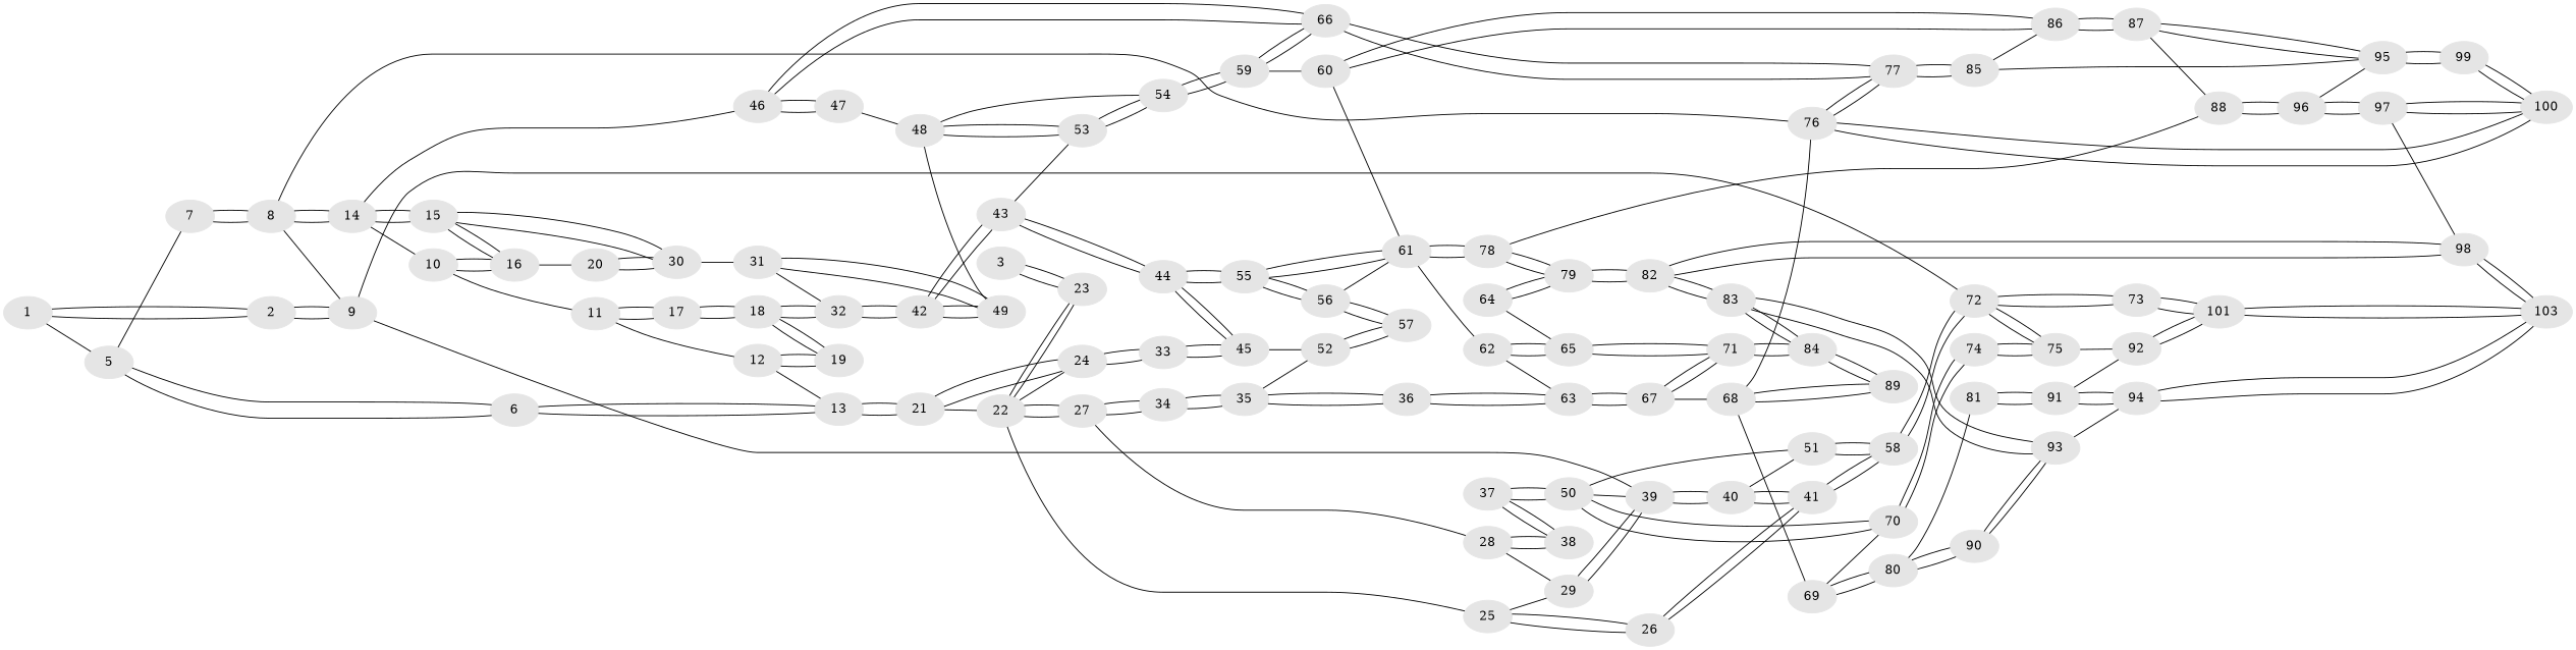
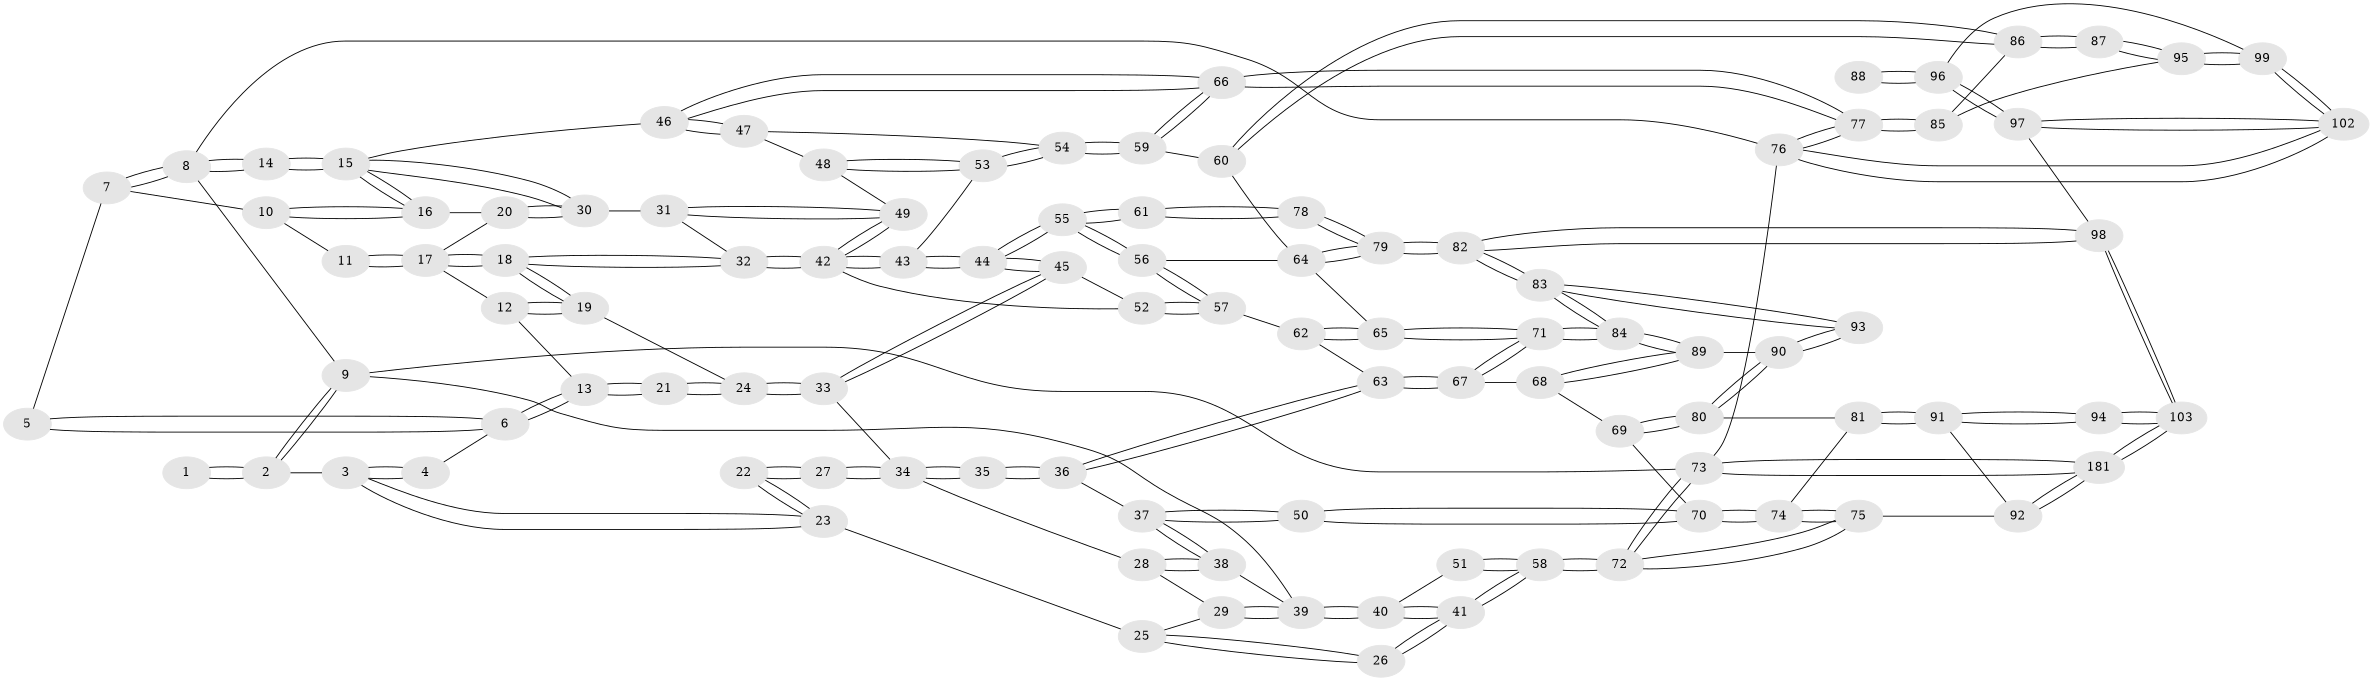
  graph {
    rankdir=LR
    node [color=gray90 style=filled]
    1
    2
    5
    3
    9
    6
    7
+   4
    23
    73
    39
    25
    13
    8
    10
    21
    14
    76
    11
    16
    15
    46
    77
-   100
+   100 [label=102]
    26
    41
-   101
+   101 [label=181]
    12
    17
    20
    19
    18
    24
    22
    30
    47
    66
    31
    32
    42
    33
    27
    28
    34
    29
    45
    58
    38
    35
    40
    49
    43
    52
    36
    37
    63
    57
    50
    67
    51
    70
    72
    44
    53
    55
    54
    56
    61
    48
    59
    74
    62
    60
    64
    78
    65
    79
    75
    86
    87
    88
    71
    68
    82
    84
    85
    69
    89
    80
    90
    81
    92
    n93 [label=103]
    91
    95
    96
    83
    98
    93
    94
    99
    97
    1 -- 2
    1 -- 2
-   1 -- 5
+   2 -- 3
    2 -- 9
    2 -- 9
    5 -- 6
    5 -- 6
    5 -- 7
+   3 -- 4
+   3 -- 4
    3 -- 23
    3 -- 23
-   9 -- 72
+   9 -- 73
    9 -- 39
    6 -- 13
    6 -- 13
    7 -- 8
    7 -- 8
-   14 -- 10
-   22 -- 25
-   68 -- 76
+   7 -- 10
+   4 -- 6
+   23 -- 25
+   73 -- 76
    73 -- 101
    73 -- 101
    39 -- 40
    39 -- 40
    25 -- 26
    25 -- 26
    25 -- 29
    13 -- 21
    13 -- 21
    8 -- 9
    8 -- 14
    8 -- 14
    8 -- 76
    10 -- 11
    10 -- 16
    10 -- 16
    21 -- 24
    21 -- 24
-   21 -- 22
    14 -- 15
    14 -- 15
-   14 -- 46
+   15 -- 46
    76 -- 77
    76 -- 77
    76 -- 100
    76 -- 100
-   11 -- 12
+   17 -- 12
    11 -- 17
    11 -- 17
    16 -- 20
    15 -- 16
    15 -- 16
    15 -- 30
    15 -- 30
    46 -- 47
    46 -- 47
    46 -- 66
    46 -- 66
    77 -- 85
    77 -- 85
    26 -- 41
    26 -- 41
    41 -- 58
    41 -- 58
    101 -- n93
    101 -- n93
    12 -- 13
    12 -- 19
    12 -- 19
+   17 -- 20
    17 -- 18
    17 -- 18
    20 -- 30
    20 -- 30
-   22 -- 24
+   19 -- 24
    18 -- 19
    18 -- 19
    18 -- 32
    18 -- 32
    24 -- 33
    24 -- 33
    22 -- 23
    22 -- 23
    22 -- 27
    22 -- 27
    30 -- 31
-   48 -- 54
+   47 -- 54
    47 -- 48
    66 -- 77
    66 -- 77
    31 -- 32
    31 -- 49
    31 -- 49
    32 -- 42
    32 -- 42
    42 -- 49
    42 -- 49
    42 -- 43
    42 -- 43
+   33 -- 34
    33 -- 45
    33 -- 45
-   27 -- 28
+   34 -- 28
    27 -- 34
    27 -- 34
    28 -- 29
    28 -- 38
    28 -- 38
    34 -- 35
    34 -- 35
    29 -- 39
    29 -- 39
    45 -- 52
    58 -- 72
    58 -- 72
-   50 -- 39
-   35 -- 52
+   38 -- 39
+   42 -- 52
    35 -- 36
    35 -- 36
    40 -- 41
    40 -- 41
    40 -- 51
    43 -- 44
    43 -- 44
    43 -- 53
    52 -- 57
    52 -- 57
+   36 -- 37
    36 -- 63
    36 -- 63
    37 -- 38
    37 -- 38
    37 -- 50
    37 -- 50
    63 -- 67
    63 -- 67
-   61 -- 62
-   50 -- 51
+   57 -- 62
    50 -- 70
    50 -- 70
    67 -- 71
    67 -- 71
    67 -- 68
    51 -- 58
    51 -- 58
    70 -- 74
    70 -- 74
    72 -- 73
    72 -- 73
    72 -- 75
    72 -- 75
    44 -- 45
    44 -- 45
    44 -- 55
    44 -- 55
    53 -- 54
    53 -- 54
    55 -- 56
    55 -- 56
    55 -- 61
    55 -- 61
    54 -- 59
    54 -- 59
    56 -- 57
    56 -- 57
-   56 -- 61
+   56 -- 64
    61 -- 78
    61 -- 78
    48 -- 49
    48 -- 53
    48 -- 53
    59 -- 66
    59 -- 66
    59 -- 60
    74 -- 75
    74 -- 75
+   74 -- 81
    62 -- 63
    62 -- 65
    62 -- 65
-   60 -- 61
+   60 -- 64
    60 -- 86
    60 -- 86
    64 -- 65
    64 -- 79
    64 -- 79
    78 -- 79
    78 -- 79
-   78 -- 88
    65 -- 71
    65 -- 71
    79 -- 82
    79 -- 82
    75 -- 92
    86 -- 87
    86 -- 87
-   87 -- 88
    87 -- 95
    87 -- 95
    88 -- 96
    88 -- 96
    71 -- 84
    71 -- 84
    68 -- 69
    68 -- 89
    68 -- 89
    82 -- 83
    82 -- 83
    82 -- 98
    82 -- 98
    84 -- 89
    84 -- 89
    85 -- 86
    85 -- 95
    69 -- 70
    69 -- 80
    69 -- 80
+   89 -- 90
    80 -- 90
    80 -- 90
    80 -- 81
    90 -- 93
    90 -- 93
    81 -- 91
    81 -- 91
    92 -- 101
    92 -- 101
    91 -- 92
    91 -- 94
    91 -- 94
    95 -- 99
    95 -- 99
-   96 -- 95
+   96 -- 99
    96 -- 97
    96 -- 97
    83 -- 84
    83 -- 84
    83 -- 93
    83 -- 93
    98 -- n93
    98 -- n93
-   93 -- 94
    94 -- n93
    94 -- n93
    99 -- 100
    99 -- 100
    97 -- 100
    97 -- 100
    97 -- 98
  }
